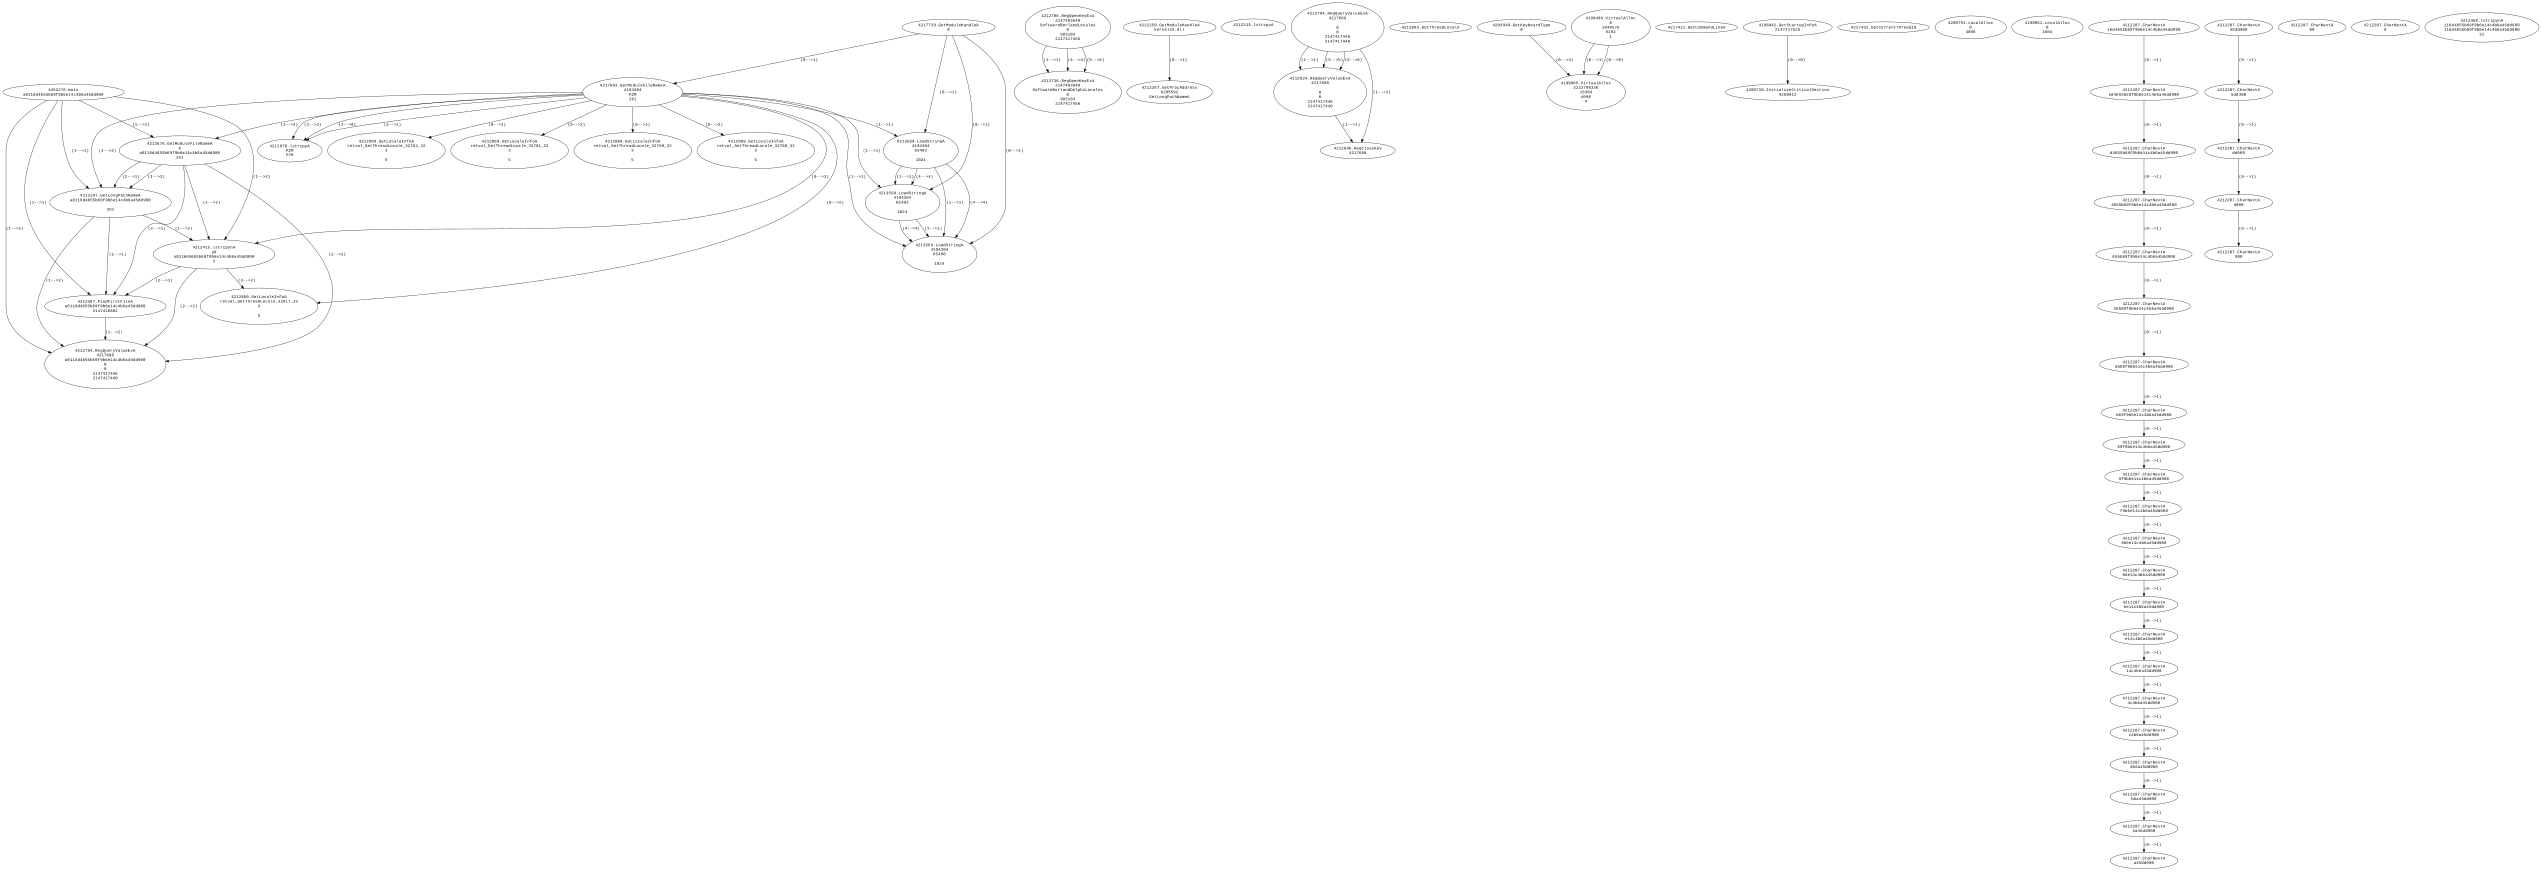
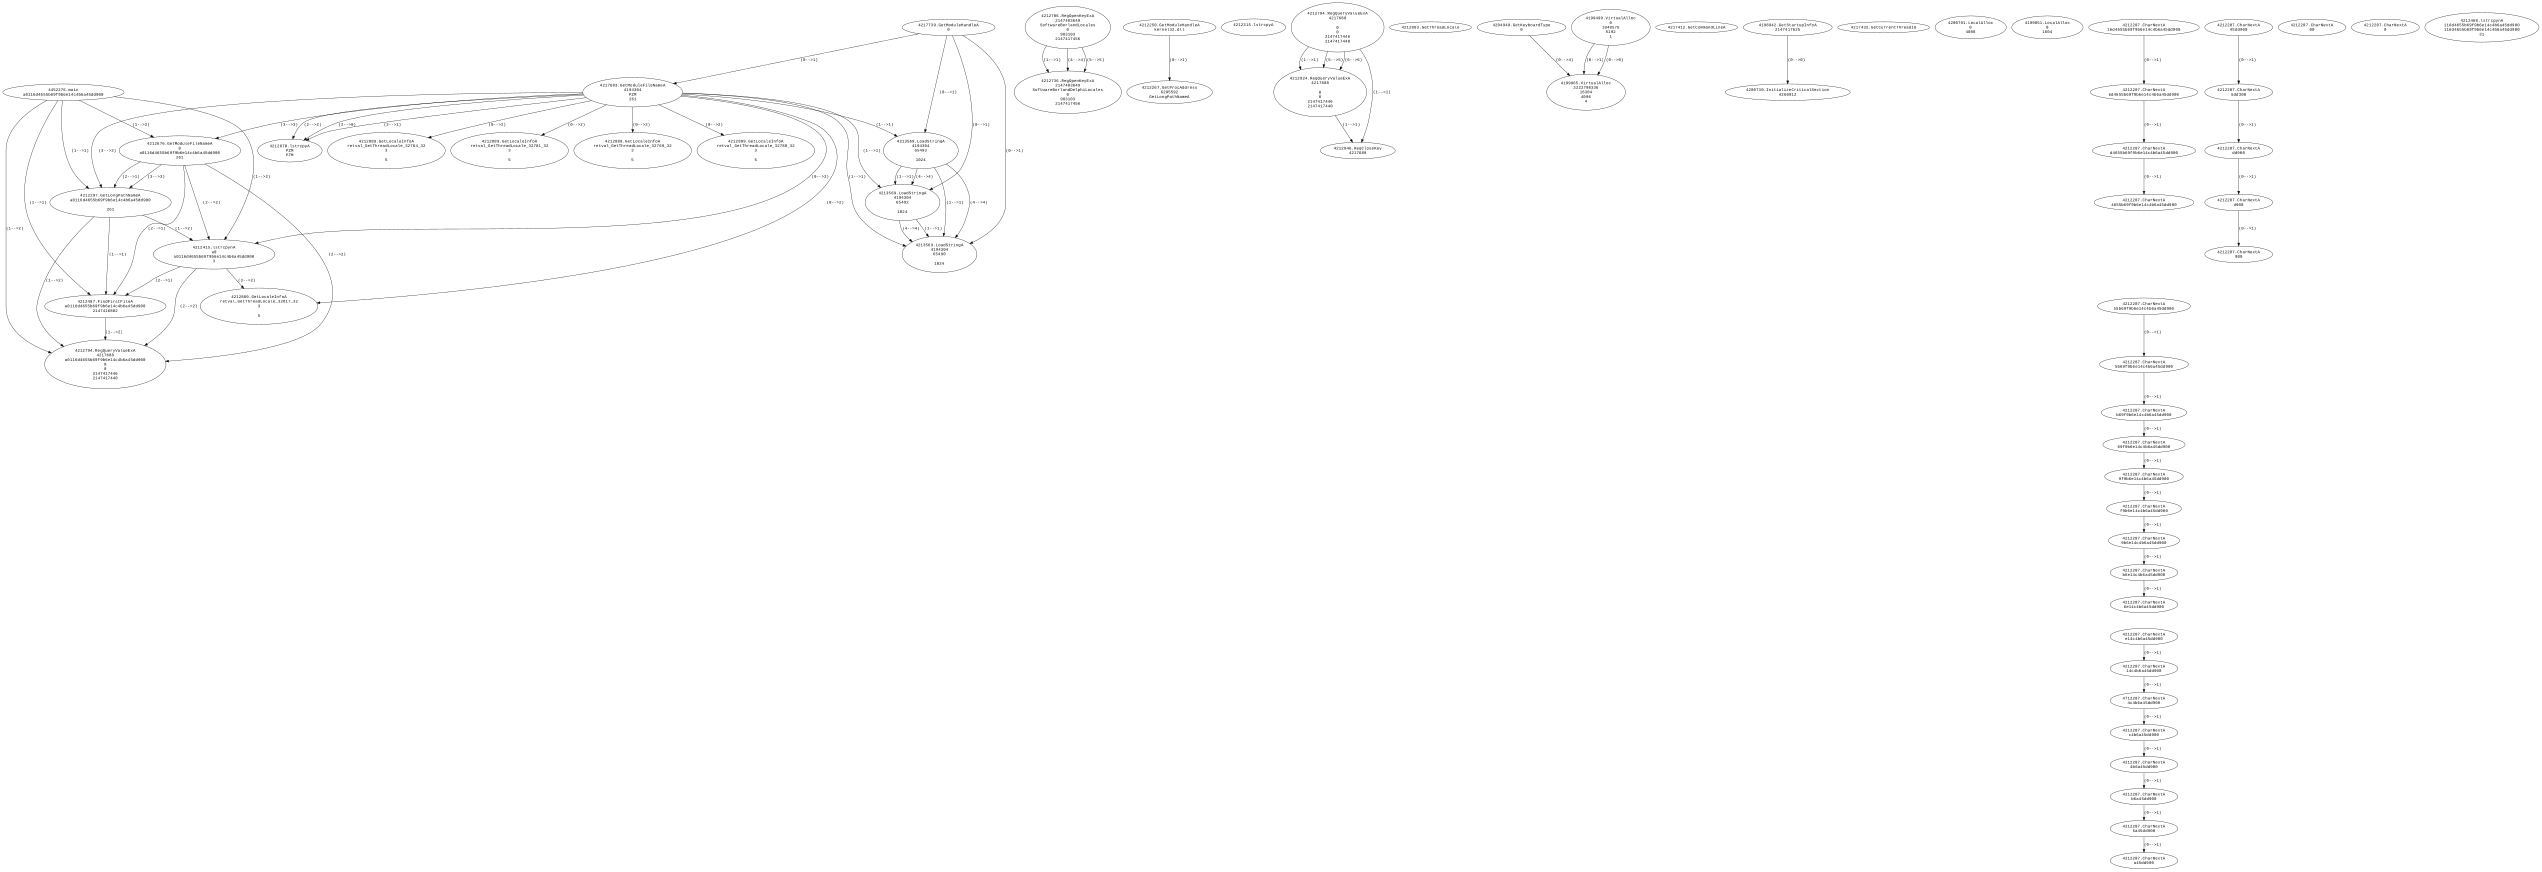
  digraph {
    fontname="Liberation Mono"
    node [fontname="Liberation Mono"]
    edge [fontname="Liberation Mono"]
    n1 [label="4452276.main\na0116d4655b69f9b6e14c4b6a45dd900"]
    n2 [label="4212676.GetModuleFileNameA\n0\na0116d4655b69f9b6e14c4b6a45dd900\n261"]
    n3 [label="4212297.GetLongPathNameA\na0116d4655b69f9b6e14c4b6a45dd900\n\n261"]
    n4 [label="4212415.lstrcpynA\na0\na0116d4655b69f9b6e14c4b6a45dd900\n3"]
    n5 [label="4212487.FindFirstFileA\na0116d4655b69f9b6e14c4b6a45dd900\n2147416802"]
    n6 [label="4212794.RegQueryValueExA\n4217688\na0116d4655b69f9b6e14c4b6a45dd900\n0\n0\n2147417446\n2147417440"]
    n7 [label="4212889.GetLocaleInfoA\nretval_GetThreadLocale_32817_32\n3\n\n5"]
    n8 [label="4217739.GetModuleHandleA\n0"]
    n9 [label="4217683.GetModuleFileNameA\n4194304\nPZM\n261"]
    n10 [label="4213569.LoadStringA\n4194304\n65493\n\n1024"]
    n11 [label="4213569.LoadStringA\n4194304\n65492\n\n1024"]
    n12 [label="4213569.LoadStringA\n4194304\n65490\n\n1024"]
    n13 [label="4212870.lstrcpyA\nPZM\nPZM"]
    n14 [label="4212889.GetLocaleInfoA\nretval_GetThreadLocale_32784_32\n3\n\n5"]
    n15 [label="4212889.GetLocaleInfoA\nretval_GetThreadLocale_32781_32\n3\n\n5"]
    n16 [label="4212889.GetLocaleInfoA\nretval_GetThreadLocale_32769_32\n3\n\n5"]
    n17 [label="4212889.GetLocaleInfoA\nretval_GetThreadLocale_32780_32\n3\n\n5"]
    n18 [label="4212706.RegOpenKeyExA\n2147483649\nSoftware\Borland\Locales\n0\n983103\n2147417456"]
    n19 [label="4212736.RegOpenKeyExA\n2147483649\nSoftware\Borland\Delphi\Locales\n0\n983103\n2147417456"]
    n20 [label="4212250.GetModuleHandleA\nkernel32.dll"]
    n21 [label="4212267.GetProcAddress\n6295592\nGetLongPathNameA"]
    n22 [label="4212315.lstrcpyA\n\n"]
    n23 [label="4212794.RegQueryValueExA\n4217688\n\n0\n0\n2147417446\n2147417440"]
    n24 [label="4212824.RegQueryValueExA\n4217688\n\n0\n0\n2147417446\n2147417440"]
    n25 [label="4212846.RegCloseKey\n4217688"]
    n26 [label="4212883.GetThreadLocale\n"]
    n27 [label="4204949.GetKeyboardType\n0"]
    n28 [label="4199965.VirtualAlloc\n3222798336\n16384\n4096\n4"]
    n29 [label="4217412.GetCommandLineA\n"]
    n30 [label="4198942.GetStartupInfoA\n2147417625"]
    n31 [label="4200730.InitializeCriticalSection\n4260912"]
    n32 [label="4217432.GetCurrentThreadId\n"]
    n33 [label="4200791.LocalAlloc\n0\n4088"]
    n34 [label="4199499.VirtualAlloc\n0\n1048576\n8192\n1"]
    n35 [label="4199051.LocalAlloc\n0\n1604"]
    n36 [label="4212207.CharNextA\n16d4655b69f9b6e14c4b6a45dd900"]
    n37 [label="4212207.CharNextA\n6d4655b69f9b6e14c4b6a45dd900"]
    n38 [label="4212207.CharNextA\nd4655b69f9b6e14c4b6a45dd900"]
    n39 [label="4212207.CharNextA\n4655b69f9b6e14c4b6a45dd900"]
-   n40 [label="4212207.CharNextA\n655b69f9b6e14c4b6a45dd900"]
    n41 [label="4212207.CharNextA\n55b69f9b6e14c4b6a45dd900"]
    n42 [label="4212207.CharNextA\n5b69f9b6e14c4b6a45dd900"]
    n43 [label="4212207.CharNextA\nb69f9b6e14c4b6a45dd900"]
    n44 [label="4212207.CharNextA\n69f9b6e14c4b6a45dd900"]
    n45 [label="4212207.CharNextA\n9f9b6e14c4b6a45dd900"]
    n46 [label="4212207.CharNextA\nf9b6e14c4b6a45dd900"]
    n47 [label="4212207.CharNextA\n9b6e14c4b6a45dd900"]
    n48 [label="4212207.CharNextA\nb6e14c4b6a45dd900"]
    n49 [label="4212207.CharNextA\n6e14c4b6a45dd900"]
    n50 [label="4212207.CharNextA\ne14c4b6a45dd900"]
    n51 [label="4212207.CharNextA\n14c4b6a45dd900"]
    n52 [label="4712207.CharNextA\n4c4b6a45dd900"]
    n53 [label="4212207.CharNextA\nc4b6a45dd900"]
    n54 [label="4212207.CharNextA\n4b6a45dd900"]
    n55 [label="4212207.CharNextA\nb6a45dd900"]
    n56 [label="4212207.CharNextA\n6a45dd900"]
    n57 [label="4212207.CharNextA\na45dd900"]
    n58 [label="4212207.CharNextA\n45dd900"]
    n59 [label="4212207.CharNextA\n5dd300"]
    n60 [label="4212207.CharNextA\ndd900"]
    n61 [label="4212207.CharNextA\nd900"]
    n62 [label="4212207.CharNextA\n900"]
    n63 [label="4212207.CharNextA\n00"]
    n64 [label="4212207.CharNextA\n0"]
    n65 [label="4212468.lstrcpynA\n116d4655b69f9b6e14c4b6a45dd900\n116d4655b69f9b6e14c4b6a45dd900\n31"]
    n1 -> n2 [label="(1-->2)"]
    n1 -> n3 [label="(1-->1)"]
    n1 -> n4 [label="(1-->2)"]
    n1 -> n5 [label="(1-->1)"]
    n1 -> n6 [label="(1-->2)"]
    n2 -> n3 [label="(2-->1)"]
    n2 -> n3 [label="(3-->3)"]
    n2 -> n4 [label="(2-->2)"]
    n2 -> n5 [label="(2-->1)"]
    n2 -> n6 [label="(2-->2)"]
    n3 -> n4 [label="(1-->2)"]
    n3 -> n5 [label="(1-->1)"]
    n3 -> n6 [label="(1-->2)"]
    n4 -> n5 [label="(2-->1)"]
    n4 -> n6 [label="(2-->2)"]
    n4 -> n7 [label="(3-->2)"]
    n5 -> n6 [label="(1-->2)"]
    n8 -> n9 [label="(0-->1)"]
    n8 -> n10 [label="(0-->1)"]
    n8 -> n11 [label="(0-->1)"]
    n8 -> n12 [label="(0-->1)"]
    n9 -> n2 [label="(3-->3)"]
    n9 -> n3 [label="(3-->3)"]
    n9 -> n4 [label="(0-->3)"]
    n9 -> n7 [label="(0-->2)"]
    n9 -> n10 [label="(1-->1)"]
    n9 -> n11 [label="(1-->1)"]
    n9 -> n12 [label="(1-->1)"]
    n9 -> n13 [label="(2-->1)"]
    n9 -> n13 [label="(2-->2)"]
    n9 -> n13 [label="(2-->0)"]
    n9 -> n14 [label="(0-->2)"]
    n9 -> n15 [label="(0-->2)"]
    n9 -> n16 [label="(0-->2)"]
    n9 -> n17 [label="(0-->2)"]
    n10 -> n11 [label="(1-->1)"]
    n10 -> n11 [label="(4-->4)"]
    n10 -> n12 [label="(1-->1)"]
    n10 -> n12 [label="(4-->4)"]
    n11 -> n12 [label="(1-->1)"]
    n11 -> n12 [label="(4-->4)"]
    n18 -> n19 [label="(1-->1)"]
    n18 -> n19 [label="(4-->4)"]
    n18 -> n19 [label="(5-->5)"]
    n20 -> n21 [label="(0-->1)"]
    n23 -> n24 [label="(1-->1)"]
    n23 -> n24 [label="(5-->5)"]
    n23 -> n24 [label="(6-->6)"]
    n23 -> n25 [label="(1-->1)"]
    n24 -> n25 [label="(1-->1)"]
    n27 -> n28 [label="(0-->4)"]
    n30 -> n31 [label="(0-->0)"]
    n34 -> n28 [label="(0-->1)"]
    n34 -> n28 [label="(0-->0)"]
    n36 -> n37 [label="(0-->1)"]
    n37 -> n38 [label="(0-->1)"]
    n38 -> n39 [label="(0-->1)"]
-   n39 -> n40 [label="(0-->1)"]
-   n40 -> n41 [label="(0-->1)"]
    n41 -> n42 [label="(0-->1)"]
    n42 -> n43 [label="(0-->1)"]
    n43 -> n44 [label="(0-->1)"]
    n44 -> n45 [label="(0-->1)"]
    n45 -> n46 [label="(0-->1)"]
    n46 -> n47 [label="(0-->1)"]
    n47 -> n48 [label="(0-->1)"]
    n48 -> n49 [label="(0-->1)"]
-   n49 -> n50 [label="(0-->1)"]
    n50 -> n51 [label="(0-->1)"]
    n51 -> n52 [label="(0-->1)"]
    n52 -> n53 [label="(0-->1)"]
    n53 -> n54 [label="(0-->1)"]
    n54 -> n55 [label="(0-->1)"]
    n55 -> n56 [label="(0-->1)"]
    n56 -> n57 [label="(0-->1)"]
    n58 -> n59 [label="(0-->1)"]
    n59 -> n60 [label="(0-->1)"]
    n60 -> n61 [label="(0-->1)"]
    n61 -> n62 [label="(0-->1)"]
  }
